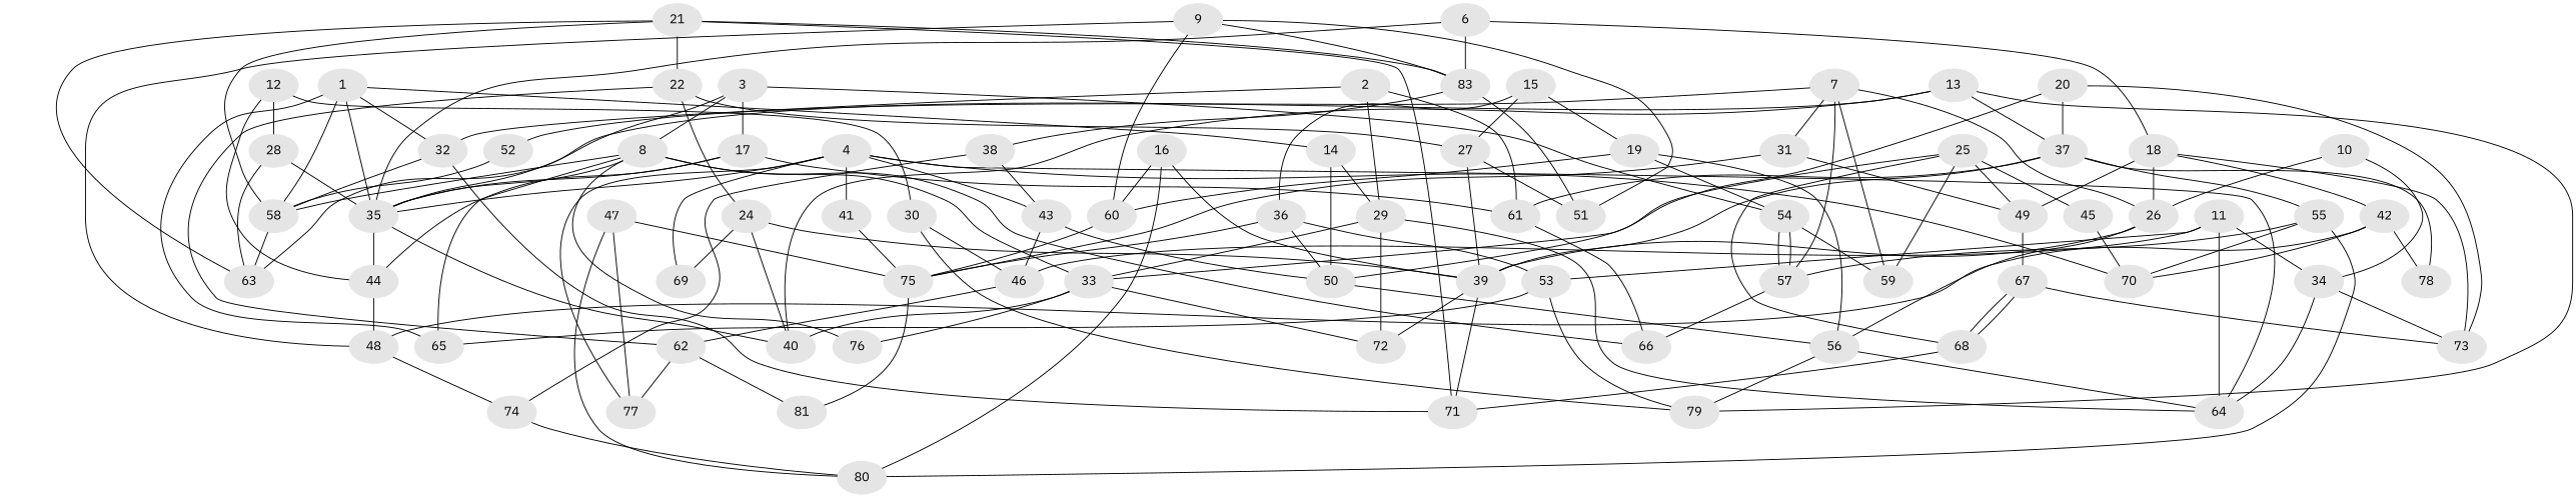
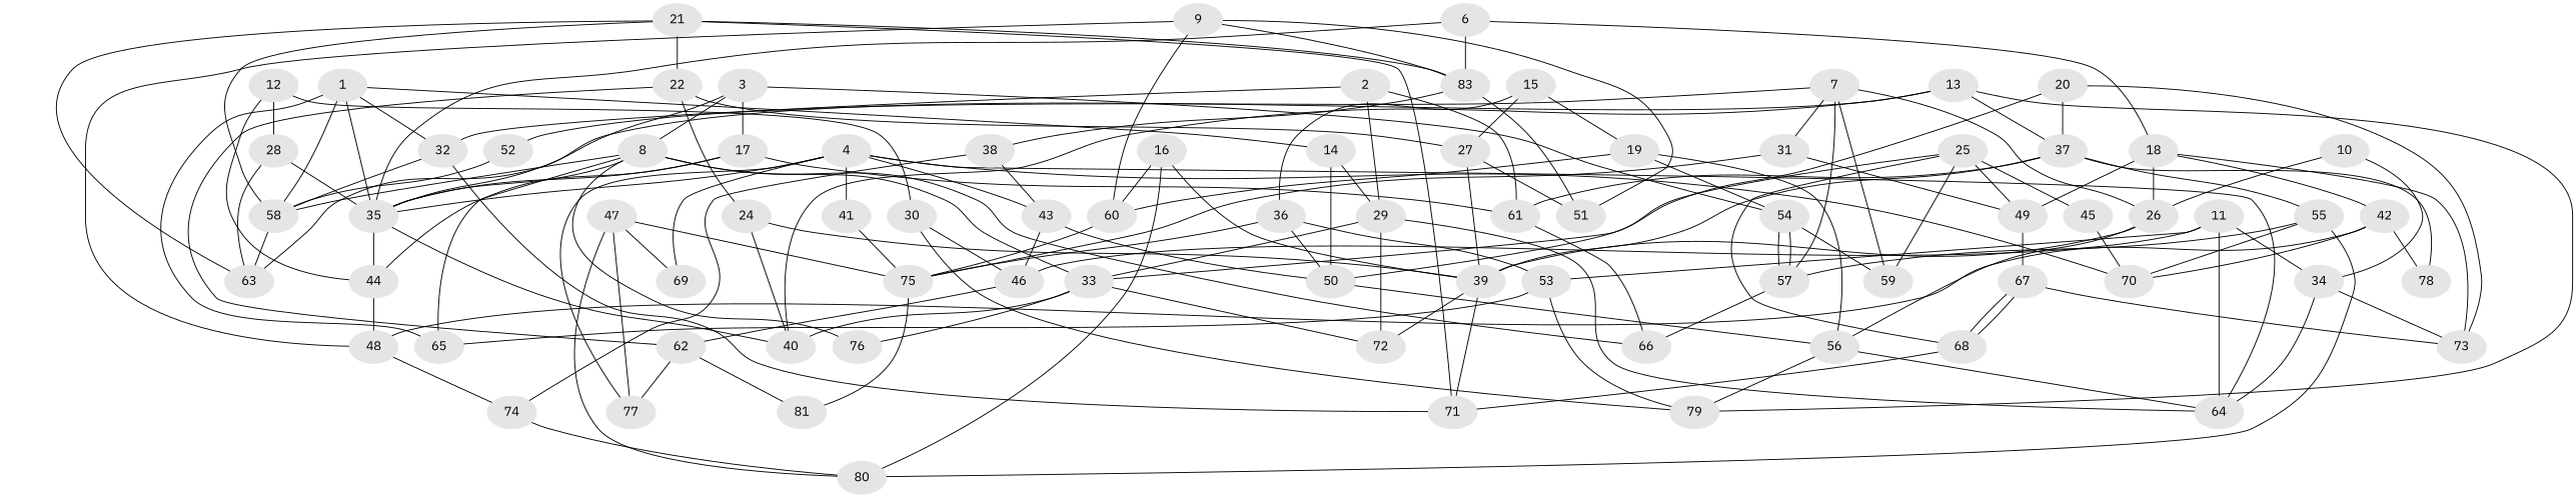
  graph {
    fontname="IBM Plex Sans"
    node [color=gray90 fontname="IBM Plex Sans" style=filled]
    edge [fontname="IBM Plex Sans"]
    1
    14
    32
    35
    58
    65
    29
    50
    71
    44
    40
    63
    2
    61
    64
    33
    72
    66
    3
    8
    17
    54
    76
    57
    59
    4
    41
    43
    69
    70
    77
    75
    46
    49
    67
    6
    18
    n38 [label=83]
    26
    42
    73
    51
    38
    7
    31
    52
    39
    56
    9
    48
    60
    74
    10
    34
    11
    53
    62
    79
    12
    28
    30
    13
    37
    55
    78
    15
    19
    27
    36
    16
    80
    20
    21
    22
    24
    81
    25
    45
    68
    47
    1 -- 14
    1 -- 32
    1 -- 35
    1 -- 58
    1 -- 65
    14 -- 29
    14 -- 50
    32 -- 58
    32 -- 71
    35 -- 44
    35 -- 40
    58 -- 63
    29 -- 64
    29 -- 33
    29 -- 72
    50 -- 56
    44 -- 48
    2 -- 32
    2 -- 29
    2 -- 61
    61 -- 66
    33 -- 40
    33 -- 72
    33 -- 76
    3 -- 35
    3 -- 8
    3 -- 17
    3 -- 54
    8 -- 35
    8 -- 58
    8 -- 65
    8 -- 33
    8 -- 66
    8 -- 76
    17 -- 35
    17 -- 44
    17 -- 61
    54 -- 57
    54 -- 57
    54 -- 59
    57 -- 66
    4 -- 35
    4 -- 64
    4 -- 41
    4 -- 43
    4 -- 69
    4 -- 70
    4 -- 77
    41 -- 75
    43 -- 50
    43 -- 46
    75 -- 81
    46 -- 62
    49 -- 67
    67 -- 73
    67 -- 68
    67 -- 68
    6 -- 35
    6 -- 18
    6 -- n38
    18 -- 49
    18 -- 26
    18 -- 42
    18 -- 73
    n38 -- 51
    n38 -- 38
    26 -- 39
    26 -- 56
    42 -- 70
    42 -- 48
    42 -- 78
    38 -- 43
    38 -- 74
    7 -- 57
    7 -- 59
    7 -- 26
    7 -- 31
    7 -- 52
    31 -- 75
    31 -- 49
    52 -- 58
    39 -- 71
    39 -- 72
    56 -- 64
    56 -- 79
    9 -- n38
    9 -- 51
    9 -- 48
    9 -- 60
    48 -- 74
    60 -- 75
    74 -- 80
    10 -- 26
    10 -- 34
    34 -- 64
    34 -- 73
    11 -- 64
    11 -- 46
    11 -- 34
    11 -- 53
    53 -- 65
    53 -- 79
    62 -- 77
    62 -- 81
    12 -- 44
    12 -- 28
    12 -- 30
    28 -- 35
    28 -- 63
    30 -- 46
    30 -- 79
    13 -- 40
    13 -- 63
    13 -- 79
    13 -- 37
    37 -- 61
    37 -- 39
    37 -- 55
    37 -- 78
    55 -- 57
    55 -- 70
    55 -- 80
    15 -- 19
    15 -- 27
    15 -- 36
    19 -- 54
    19 -- 56
    19 -- 60
    27 -- 51
    27 -- 39
    36 -- 50
    36 -- 75
    36 -- 53
    16 -- 39
    16 -- 60
    16 -- 80
    20 -- 50
    20 -- 73
    20 -- 37
    21 -- 58
    21 -- 71
    21 -- 63
    21 -- n38
    21 -- 22
    22 -- 62
    22 -- 27
    22 -- 24
    24 -- 40
    24 -- 39
    25 -- 33
    25 -- 59
    25 -- 49
    25 -- 45
    25 -- 68
    45 -- 70
    68 -- 71
-   24 -- 69
+   47 -- 69
    47 -- 77
    47 -- 75
    47 -- 80
  }
